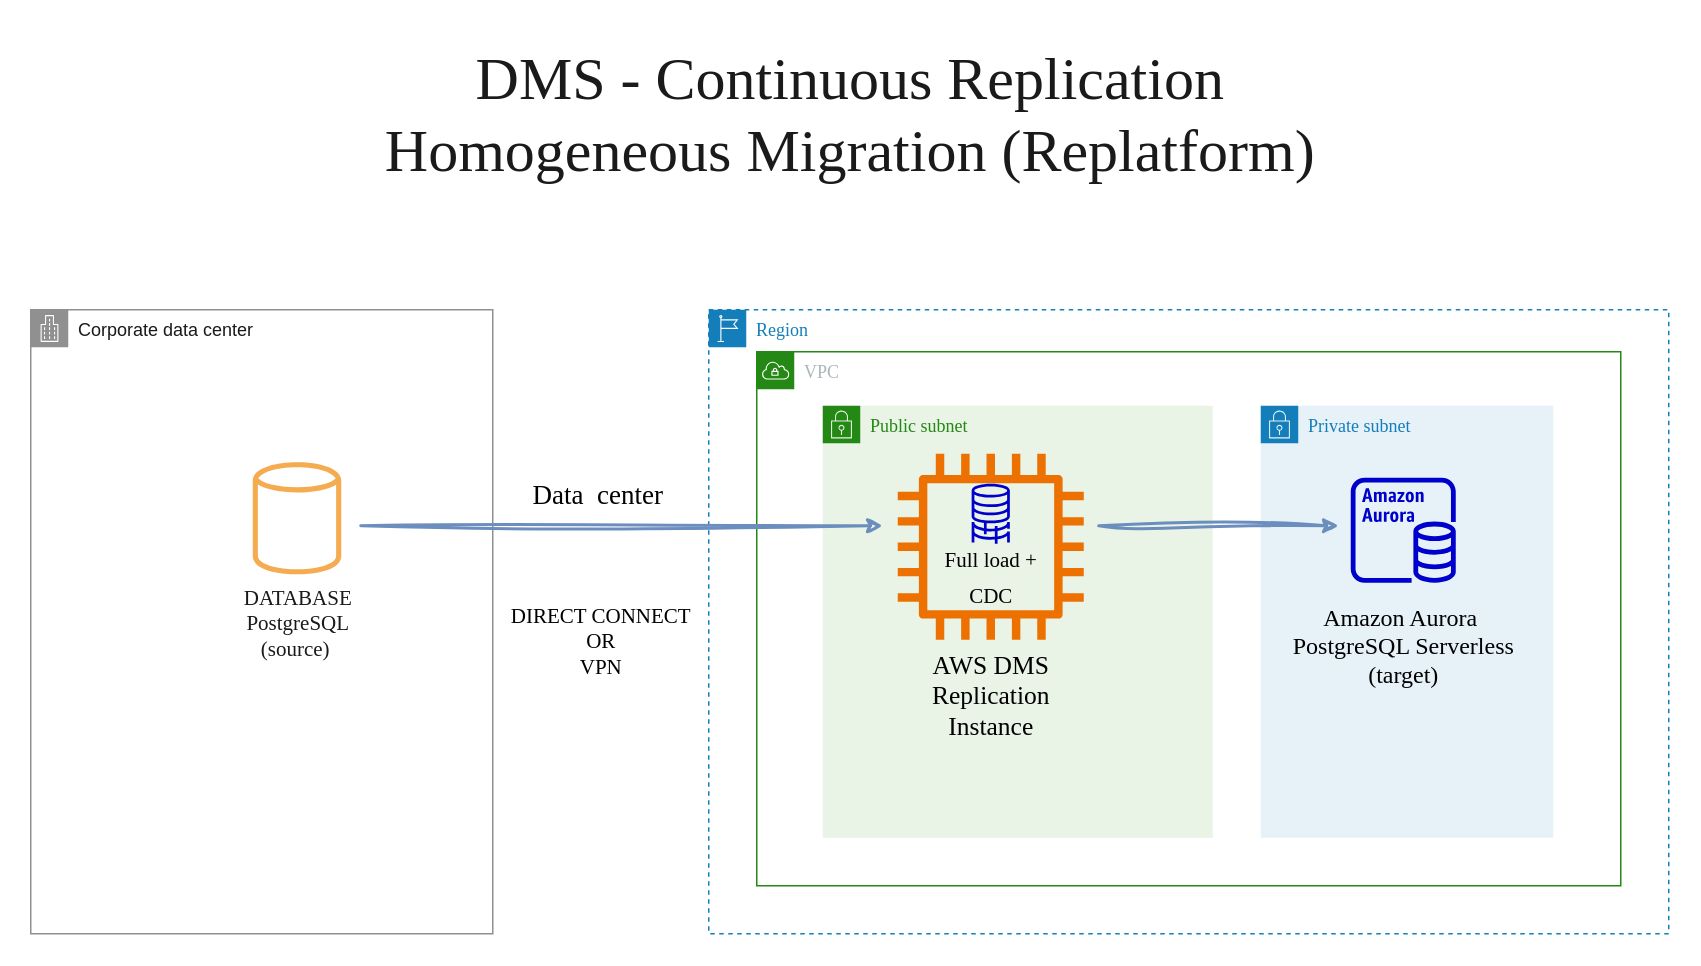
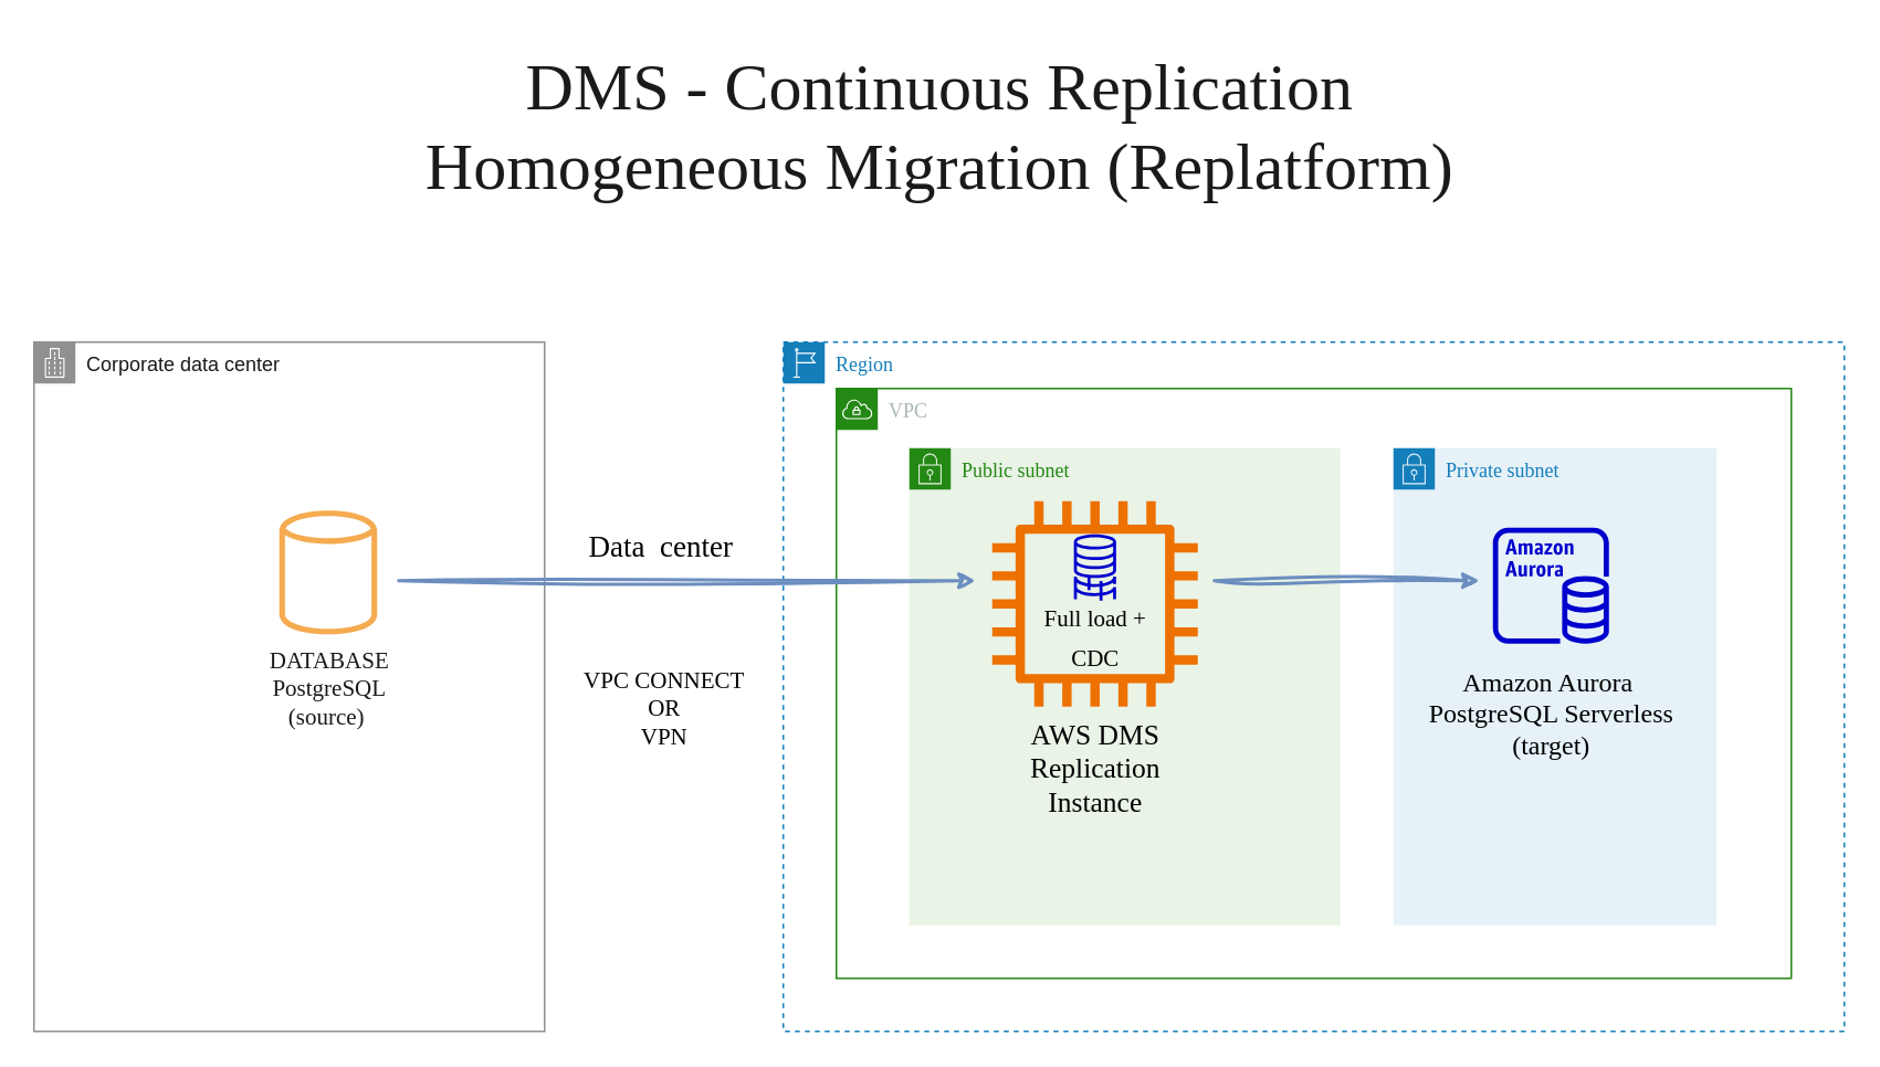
  <mxCell id="0" />
  <mxCell id="1" parent="0" />
  <mxCell id="2" value="Corporate data center" style="points=[[0,0],[0.25,0],[0.5,0],[0.75,0],[1,0],[1,0.25],[1,0.5],[1,0.75],[1,1],[0.75,1],[0.5,1],[0.25,1],[0,1],[0,0.75],[0,0.5],[0,0.25]];outlineConnect=0;html=1;whiteSpace=wrap;fontSize=12;fontStyle=0;container=1;pointerEvents=0;collapsible=0;recursiveResize=0;shape=mxgraph.aws4.group;grIcon=mxgraph.aws4.group_corporate_data_center;strokeColor=#909090;fillColor=none;verticalAlign=top;align=left;spacingLeft=30;fontColor=#1A1A1A;dashed=0;rounded=0;labelBackgroundColor=none;" parent="1" vertex="1"><mxGeometry x="20" y="206" width="308" height="416" as="geometry" /></mxCell>
  <mxCell id="3" value="&lt;font style=&quot;font-size: 14px;&quot; data-font-src=&quot;https://fonts.googleapis.com/css?family=Architects+Daughter&quot; face=&quot;Architects Daughter&quot;&gt;DATABASE&lt;br&gt;PostgreSQL&lt;br&gt;(source)&amp;nbsp;&lt;/font&gt;" style="outlineConnect=0;fontColor=#1A1A1A;fillColor=#F5AB50;strokeColor=none;dashed=0;verticalLabelPosition=bottom;verticalAlign=top;align=center;html=1;fontSize=12;fontStyle=0;aspect=fixed;pointerEvents=1;shape=mxgraph.aws4.generic_database;rounded=0;labelBackgroundColor=none;" parent="2" vertex="1"><mxGeometry x="148" y="100" width="59" height="78" as="geometry" /></mxCell>
  <mxCell id="4" value="&lt;font style=&quot;font-size: 40px;&quot;&gt;DMS - Continuous Replication&lt;br&gt;Homogeneous Migration (Replatform)&lt;/font&gt;" style="text;html=1;align=center;verticalAlign=middle;resizable=0;points=[];autosize=1;strokeColor=none;fillColor=none;fontSize=20;fontFamily=Architects Daughter;fontColor=#1A1A1A;rounded=0;" parent="1" vertex="1"><mxGeometry x="212" y="20" width="708" height="112" as="geometry" /></mxCell>
  <mxCell id="5" value="Region" style="points=[[0,0],[0.25,0],[0.5,0],[0.75,0],[1,0],[1,0.25],[1,0.5],[1,0.75],[1,1],[0.75,1],[0.5,1],[0.25,1],[0,1],[0,0.75],[0,0.5],[0,0.25]];outlineConnect=0;gradientColor=none;html=1;whiteSpace=wrap;fontSize=12;fontStyle=0;container=1;pointerEvents=0;collapsible=0;recursiveResize=0;shape=mxgraph.aws4.group;grIcon=mxgraph.aws4.group_region;strokeColor=#147EBA;fillColor=none;verticalAlign=top;align=left;spacingLeft=30;fontColor=#147EBA;dashed=1;hachureGap=4;fontFamily=Architects Daughter;fontSource=https%3A%2F%2Ffonts.googleapis.com%2Fcss%3Ffamily%3DArchitects%2BDaughter;rounded=0;" parent="1" vertex="1"><mxGeometry x="472" y="206" width="640" height="416" as="geometry" /></mxCell>
  <mxCell id="6" value="Public subnet" style="points=[[0,0],[0.25,0],[0.5,0],[0.75,0],[1,0],[1,0.25],[1,0.5],[1,0.75],[1,1],[0.75,1],[0.5,1],[0.25,1],[0,1],[0,0.75],[0,0.5],[0,0.25]];outlineConnect=0;gradientColor=none;html=1;whiteSpace=wrap;fontSize=12;fontStyle=0;container=1;pointerEvents=0;collapsible=0;recursiveResize=0;shape=mxgraph.aws4.group;grIcon=mxgraph.aws4.group_security_group;grStroke=0;strokeColor=#248814;fillColor=#E9F3E6;verticalAlign=top;align=left;spacingLeft=30;fontColor=#248814;dashed=0;hachureGap=4;fontFamily=Architects Daughter;fontSource=https%3A%2F%2Ffonts.googleapis.com%2Fcss%3Ffamily%3DArchitects%2BDaughter;rounded=0;" parent="1" vertex="1"><mxGeometry x="548" y="270" width="260" height="288" as="geometry" /></mxCell>
  <mxCell id="7" value="" style="outlineConnect=0;fontColor=#232F3E;gradientColor=none;fillColor=#ED7100;strokeColor=none;dashed=0;verticalLabelPosition=bottom;verticalAlign=top;align=center;html=1;fontSize=12;fontStyle=0;aspect=fixed;pointerEvents=1;shape=mxgraph.aws4.instance2;hachureGap=4;fontFamily=Architects Daughter;fontSource=https%3A%2F%2Ffonts.googleapis.com%2Fcss%3Ffamily%3DArchitects%2BDaughter;rounded=0;" parent="6" vertex="1"><mxGeometry x="50" y="32" width="124" height="124" as="geometry" /></mxCell>
  <mxCell id="8" value="" style="outlineConnect=0;fontColor=#232F3E;gradientColor=none;fillColor=#0000CC;strokeColor=none;dashed=0;verticalLabelPosition=bottom;verticalAlign=top;align=center;html=1;fontSize=12;fontStyle=0;aspect=fixed;pointerEvents=1;shape=mxgraph.aws4.database_migration_workflow_job;hachureGap=4;fontFamily=Architects Daughter;fontSource=https%3A%2F%2Ffonts.googleapis.com%2Fcss%3Ffamily%3DArchitects%2BDaughter;rounded=0;" parent="6" vertex="1"><mxGeometry x="99.18" y="52" width="25.64" height="40" as="geometry" /></mxCell>
  <mxCell id="9" value="&lt;font style=&quot;font-size: 14px;&quot;&gt;Full load + &lt;br style=&quot;&quot;&gt;CDC&lt;/font&gt;" style="text;html=1;align=center;verticalAlign=middle;resizable=0;points=[];autosize=1;strokeColor=none;fillColor=none;fontSize=20;fontFamily=Architects Daughter;rounded=0;" parent="6" vertex="1"><mxGeometry x="68" y="80" width="88" height="64" as="geometry" /></mxCell>
  <mxCell id="10" value="&lt;font data-font-src=&quot;https://fonts.googleapis.com/css?family=Architects+Daughter&quot; face=&quot;Architects Daughter&quot; style=&quot;font-size: 17px;&quot;&gt;AWS DMS&lt;br&gt;Replication&lt;br&gt;Instance&lt;/font&gt;" style="text;html=1;align=center;verticalAlign=middle;resizable=0;points=[];autosize=1;strokeColor=none;fillColor=none;" parent="6" vertex="1"><mxGeometry x="60" y="156" width="104" height="76" as="geometry" /></mxCell>
  <mxCell id="11" value="VPC" style="points=[[0,0],[0.25,0],[0.5,0],[0.75,0],[1,0],[1,0.25],[1,0.5],[1,0.75],[1,1],[0.75,1],[0.5,1],[0.25,1],[0,1],[0,0.75],[0,0.5],[0,0.25]];outlineConnect=0;gradientColor=none;html=1;whiteSpace=wrap;fontSize=12;fontStyle=0;container=1;pointerEvents=0;collapsible=0;recursiveResize=0;shape=mxgraph.aws4.group;grIcon=mxgraph.aws4.group_vpc;strokeColor=#248814;fillColor=none;verticalAlign=top;align=left;spacingLeft=30;fontColor=#AAB7B8;dashed=0;hachureGap=4;fontFamily=Architects Daughter;fontSource=https%3A%2F%2Ffonts.googleapis.com%2Fcss%3Ffamily%3DArchitects%2BDaughter;rounded=0;" parent="1" vertex="1"><mxGeometry x="504" y="234" width="576" height="356" as="geometry" /></mxCell>
  <mxCell id="12" value="Private subnet" style="points=[[0,0],[0.25,0],[0.5,0],[0.75,0],[1,0],[1,0.25],[1,0.5],[1,0.75],[1,1],[0.75,1],[0.5,1],[0.25,1],[0,1],[0,0.75],[0,0.5],[0,0.25]];outlineConnect=0;gradientColor=none;html=1;whiteSpace=wrap;fontSize=12;fontStyle=0;container=1;pointerEvents=0;collapsible=0;recursiveResize=0;shape=mxgraph.aws4.group;grIcon=mxgraph.aws4.group_security_group;grStroke=0;strokeColor=#147EBA;fillColor=#E6F2F8;verticalAlign=top;align=left;spacingLeft=30;fontColor=#147EBA;dashed=0;hachureGap=4;fontFamily=Architects Daughter;fontSource=https%3A%2F%2Ffonts.googleapis.com%2Fcss%3Ffamily%3DArchitects%2BDaughter;rounded=0;" parent="11" vertex="1"><mxGeometry x="336" y="36" width="195" height="288" as="geometry" /></mxCell>
  <mxCell id="13" value="" style="sketch=0;outlineConnect=0;fontColor=#232F3E;gradientColor=none;fillColor=#0000CC;strokeColor=none;dashed=0;verticalLabelPosition=bottom;verticalAlign=top;align=center;html=1;fontSize=12;fontStyle=0;aspect=fixed;pointerEvents=1;shape=mxgraph.aws4.aurora_instance;" parent="12" vertex="1"><mxGeometry x="60" y="48" width="70" height="70" as="geometry" /></mxCell>
  <mxCell id="14" value="&lt;font data-font-src=&quot;https://fonts.googleapis.com/css?family=Architects+Daughter&quot; face=&quot;Architects Daughter&quot; style=&quot;font-size: 16px;&quot;&gt;Amazon Aurora&amp;nbsp;&lt;br&gt;PostgreSQL Serverless&lt;br&gt;(target)&lt;/font&gt;" style="text;html=1;align=center;verticalAlign=middle;resizable=0;points=[];autosize=1;strokeColor=none;fillColor=none;" parent="12" vertex="1"><mxGeometry x="-5" y="124" width="200" height="72" as="geometry" /></mxCell>
  <mxCell id="15" value="" style="endArrow=classic;html=1;rounded=0;labelBackgroundColor=default;hachureGap=4;strokeColor=#6c8ebf;align=center;verticalAlign=middle;fontFamily=Architects Daughter;fontSource=https%3A%2F%2Ffonts.googleapis.com%2Fcss%3Ffamily%3DArchitects%2BDaughter;fontSize=16;fontColor=default;shape=connector;fillColor=#dae8fc;strokeWidth=2;sketch=1;curveFitting=1;jiggle=2;" parent="12" edge="1"><mxGeometry width="50" height="50" relative="1" as="geometry"><mxPoint x="-108" y="80" as="sourcePoint" /><mxPoint x="52" y="80" as="targetPoint" /></mxGeometry></mxCell>
  <mxCell id="16" value="" style="endArrow=classic;html=1;rounded=0;labelBackgroundColor=default;hachureGap=4;strokeColor=#6c8ebf;align=center;verticalAlign=middle;fontFamily=Architects Daughter;fontSource=https%3A%2F%2Ffonts.googleapis.com%2Fcss%3Ffamily%3DArchitects%2BDaughter;fontSize=16;fontColor=default;shape=connector;fillColor=#dae8fc;strokeWidth=2;sketch=1;curveFitting=1;jiggle=2;" parent="11" edge="1"><mxGeometry width="50" height="50" relative="1" as="geometry"><mxPoint x="-264" y="116" as="sourcePoint" /><mxPoint x="84" y="116" as="targetPoint" /></mxGeometry></mxCell>
  <mxCell id="17" value="&lt;font style=&quot;font-size: 18px;&quot; data-font-src=&quot;https://fonts.googleapis.com/css?family=Architects+Daughter&quot; face=&quot;Architects Daughter&quot;&gt;Data&amp;nbsp; center&lt;/font&gt;" style="text;html=1;align=center;verticalAlign=middle;resizable=0;points=[];autosize=1;strokeColor=none;fillColor=none;" parent="1" vertex="1"><mxGeometry x="324" y="312" width="148" height="36" as="geometry" /></mxCell>
- <mxCell id="18" value="&lt;font style=&quot;font-size: 14px;&quot; data-font-src=&quot;https://fonts.googleapis.com/css?family=Architects+Daughter&quot; face=&quot;Architects Daughter&quot;&gt;DIRECT CONNECT&lt;br&gt;OR &lt;br&gt;VPN&lt;/font&gt;" style="text;html=1;align=center;verticalAlign=middle;resizable=0;points=[];autosize=1;strokeColor=none;fillColor=none;" parent="1" vertex="1"><mxGeometry x="330" y="396" width="140" height="64" as="geometry" /></mxCell>
+ <mxCell id="18" value="&lt;font style=&quot;font-size: 14px;&quot; data-font-src=&quot;https://fonts.googleapis.com/css?family=Architects+Daughter&quot; face=&quot;Architects Daughter&quot;&gt;VPC CONNECT&lt;br&gt;OR &lt;br&gt;VPN&lt;/font&gt;" style="text;html=1;align=center;verticalAlign=middle;resizable=0;points=[];autosize=1;strokeColor=none;fillColor=none;" parent="1" vertex="1"><mxGeometry x="330" y="396" width="140" height="64" as="geometry" /></mxCell>
